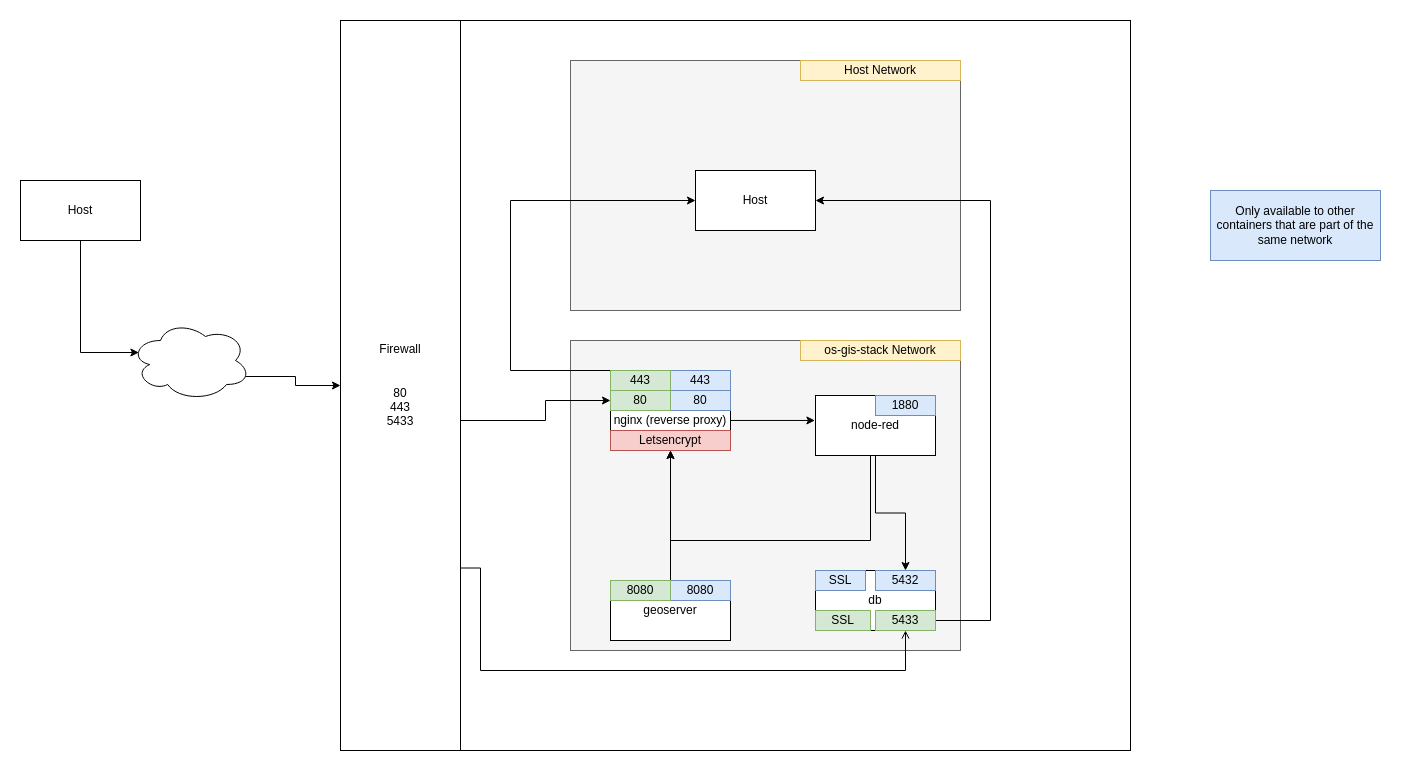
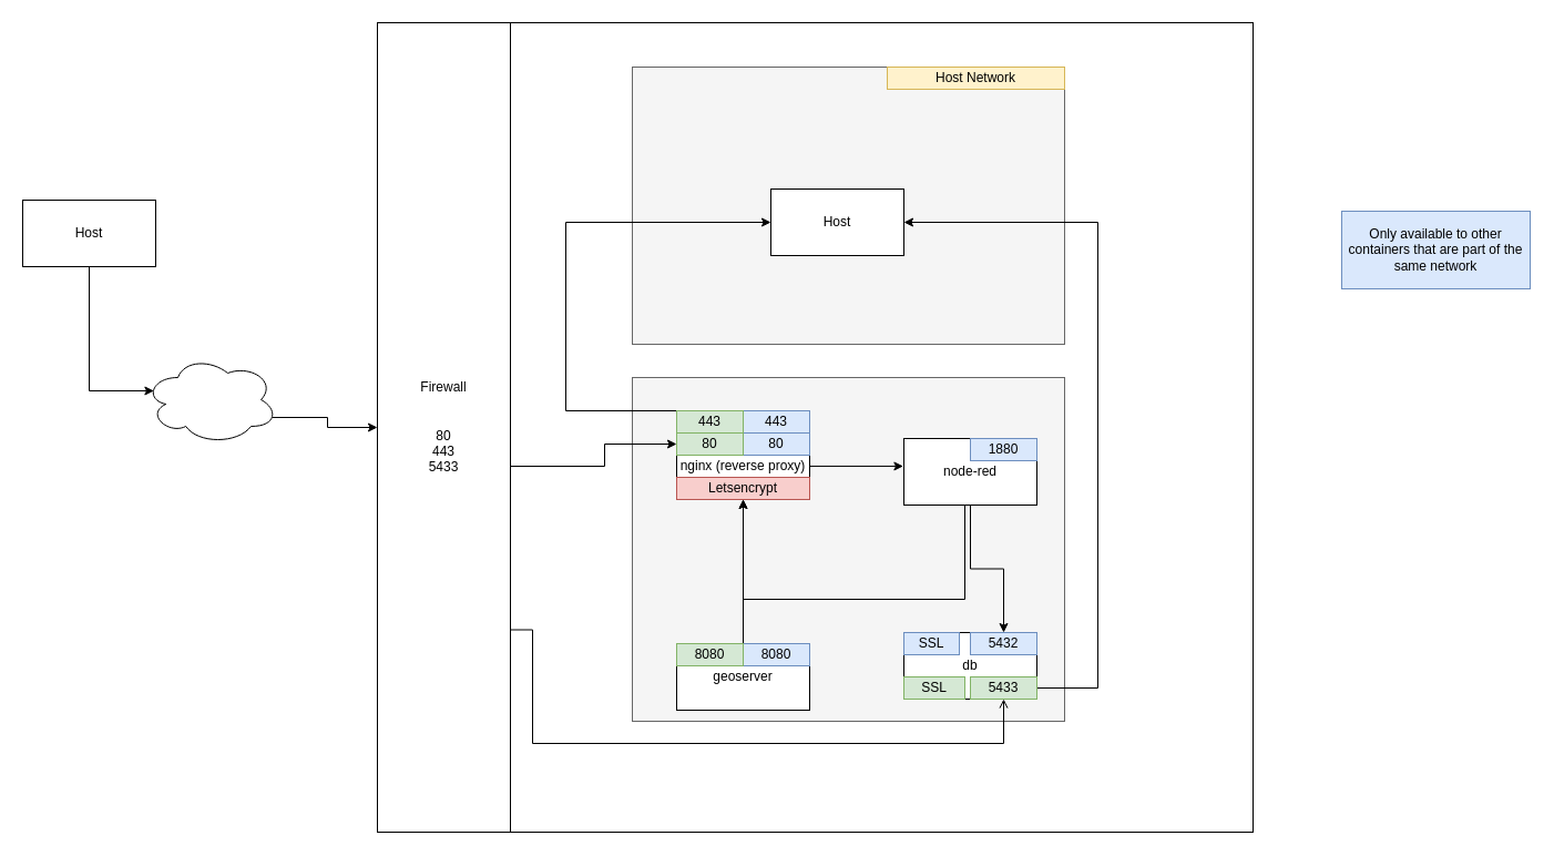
  <mxCell id="0" />
  <mxCell id="1" parent="0" />
  <mxCell id="2" value="" style="rounded=0;whiteSpace=wrap;html=1;" parent="1" vertex="1"><mxGeometry x="460" y="20" width="670" height="730" as="geometry" /></mxCell>
  <mxCell id="3" value="" style="rounded=0;whiteSpace=wrap;html=1;fillColor=#f5f5f5;strokeColor=#666666;fontColor=#333333;" parent="1" vertex="1"><mxGeometry x="570" width="390" height="250" as="geometry" y="60" /></mxCell>
  <mxCell id="4" value="Host Network" style="text;html=1;strokeColor=#d6b656;fillColor=#fff2cc;align=center;verticalAlign=middle;whiteSpace=wrap;rounded=0;" parent="1" vertex="1"><mxGeometry x="800" width="160" height="20" as="geometry" y="60" /></mxCell>
  <mxCell id="5" value="" style="rounded=0;whiteSpace=wrap;html=1;fillColor=#f5f5f5;strokeColor=#666666;fontColor=#333333;" parent="1" vertex="1"><mxGeometry x="570" y="340" width="390" height="310" as="geometry" /></mxCell>
  <mxCell id="6" style="edgeStyle=orthogonalEdgeStyle;rounded=0;orthogonalLoop=1;jettySize=auto;html=1;entryX=-0.005;entryY=0.416;entryDx=0;entryDy=0;entryPerimeter=0;" parent="1" source="7" target="10" edge="1"><mxGeometry relative="1" as="geometry" /></mxCell>
  <mxCell id="7" value="nginx (reverse proxy)" style="rounded=0;whiteSpace=wrap;html=1;" parent="1" vertex="1"><mxGeometry x="610" y="390" width="120" height="60" as="geometry" /></mxCell>
  <mxCell id="8" style="edgeStyle=orthogonalEdgeStyle;rounded=0;orthogonalLoop=1;jettySize=auto;html=1;entryX=0.5;entryY=1;entryDx=0;entryDy=0;" parent="1" source="10" target="7" edge="1"><mxGeometry relative="1" as="geometry"><Array as="points"><mxPoint x="870" y="540" /><mxPoint x="670" y="540" /></Array></mxGeometry></mxCell>
  <mxCell id="9" style="edgeStyle=orthogonalEdgeStyle;rounded=0;orthogonalLoop=1;jettySize=auto;html=1;entryX=0.5;entryY=0;entryDx=0;entryDy=0;" parent="1" source="10" target="14" edge="1"><mxGeometry relative="1" as="geometry" /></mxCell>
  <mxCell id="10" value="node-red" style="rounded=0;whiteSpace=wrap;html=1;" parent="1" vertex="1"><mxGeometry x="815" y="395" width="120" height="60" as="geometry" /></mxCell>
  <mxCell id="11" value="Host" style="rounded=0;whiteSpace=wrap;html=1;" parent="1" vertex="1"><mxGeometry x="695" y="170" width="120" height="60" as="geometry" /></mxCell>
- <mxCell id="12" value="os-gis-stack Network" style="text;html=1;strokeColor=#d6b656;fillColor=#fff2cc;align=center;verticalAlign=middle;whiteSpace=wrap;rounded=0;" parent="1" vertex="1"><mxGeometry x="800" y="340" width="160" height="20" as="geometry" /></mxCell>
  <mxCell id="13" value="db" style="rounded=0;whiteSpace=wrap;html=1;" parent="1" vertex="1"><mxGeometry x="815" y="570" width="120" height="60" as="geometry" /></mxCell>
  <mxCell id="14" value="5432" style="rounded=0;whiteSpace=wrap;html=1;fillColor=#dae8fc;strokeColor=#6c8ebf;" parent="1" vertex="1"><mxGeometry x="875" y="570" width="60" height="20" as="geometry" /></mxCell>
  <mxCell id="15" value="1880" style="rounded=0;whiteSpace=wrap;html=1;fillColor=#dae8fc;strokeColor=#6c8ebf;" parent="1" vertex="1"><mxGeometry x="875" y="395" width="60" height="20" as="geometry" /></mxCell>
  <mxCell id="16" value="80" style="rounded=0;whiteSpace=wrap;html=1;fillColor=#dae8fc;strokeColor=#6c8ebf;" parent="1" vertex="1"><mxGeometry x="670" y="390" width="60" height="20" as="geometry" /></mxCell>
  <mxCell id="17" style="edgeStyle=orthogonalEdgeStyle;rounded=0;orthogonalLoop=1;jettySize=auto;html=1;entryX=0;entryY=0.5;entryDx=0;entryDy=0;" parent="1" source="18" target="11" edge="1"><mxGeometry relative="1" as="geometry"><mxPoint x="470" y="400" as="targetPoint" /><Array as="points"><mxPoint x="640" y="370" /><mxPoint x="510" y="370" /><mxPoint x="510" y="200" /></Array></mxGeometry></mxCell>
  <mxCell id="18" value="80" style="rounded=0;whiteSpace=wrap;html=1;fillColor=#d5e8d4;strokeColor=#82b366;" parent="1" vertex="1"><mxGeometry x="610" y="390" width="60" height="20" as="geometry" /></mxCell>
  <mxCell id="19" style="edgeStyle=orthogonalEdgeStyle;rounded=0;orthogonalLoop=1;jettySize=auto;html=1;" parent="1" source="21" target="18" edge="1"><mxGeometry relative="1" as="geometry"><Array as="points"><mxPoint x="545" y="420" /><mxPoint x="545" y="400" /></Array></mxGeometry></mxCell>
  <mxCell id="20" style="edgeStyle=orthogonalEdgeStyle;rounded=0;orthogonalLoop=1;jettySize=auto;html=1;exitX=1;exitY=0.75;exitDx=0;exitDy=0;entryX=0.5;entryY=1;entryDx=0;entryDy=0;endArrow=open;" parent="1" source="21" target="27" edge="1"><mxGeometry relative="1" as="geometry"><Array as="points"><mxPoint x="480" y="670" /><mxPoint x="905" y="670" /></Array></mxGeometry></mxCell>
  <mxCell id="21" value="Firewall&lt;br&gt;&lt;br&gt;&lt;br&gt;80&lt;br&gt;443&lt;br&gt;5433" style="rounded=0;whiteSpace=wrap;html=1;" parent="1" vertex="1"><mxGeometry x="340" y="20" width="120" height="730" as="geometry" /></mxCell>
  <mxCell id="22" style="edgeStyle=orthogonalEdgeStyle;rounded=0;orthogonalLoop=1;jettySize=auto;html=1;exitX=0.96;exitY=0.7;exitDx=0;exitDy=0;exitPerimeter=0;" parent="1" source="23" target="21" edge="1"><mxGeometry relative="1" as="geometry" /></mxCell>
  <mxCell id="23" value="" style="ellipse;shape=cloud;whiteSpace=wrap;html=1;" parent="1" vertex="1"><mxGeometry x="130" y="320" width="120" height="80" as="geometry" /></mxCell>
  <mxCell id="24" style="edgeStyle=orthogonalEdgeStyle;rounded=0;orthogonalLoop=1;jettySize=auto;html=1;entryX=0.07;entryY=0.4;entryDx=0;entryDy=0;entryPerimeter=0;" parent="1" source="25" target="23" edge="1"><mxGeometry relative="1" as="geometry"><Array as="points"><mxPoint x="80" y="352" /></Array></mxGeometry></mxCell>
  <mxCell id="25" value="Host" style="rounded=0;whiteSpace=wrap;html=1;" parent="1" vertex="1"><mxGeometry x="20" y="180" width="120" height="60" as="geometry" /></mxCell>
  <mxCell id="26" style="edgeStyle=orthogonalEdgeStyle;rounded=0;orthogonalLoop=1;jettySize=auto;html=1;entryX=1;entryY=0.5;entryDx=0;entryDy=0;" parent="1" source="27" target="11" edge="1"><mxGeometry relative="1" as="geometry"><Array as="points"><mxPoint x="990" y="620" /><mxPoint x="990" y="200" /></Array></mxGeometry></mxCell>
  <mxCell id="27" value="5433" style="rounded=0;whiteSpace=wrap;html=1;fillColor=#d5e8d4;strokeColor=#82b366;" parent="1" vertex="1"><mxGeometry x="875" y="610" width="60" height="20" as="geometry" /></mxCell>
  <mxCell id="28" value="Only available to other containers that are part of the same network" style="rounded=0;whiteSpace=wrap;html=1;fillColor=#dae8fc;strokeColor=#6c8ebf;" parent="1" vertex="1"><mxGeometry x="1210" y="190" width="170" height="70" as="geometry" /></mxCell>
  <mxCell id="29" value="443" style="rounded=0;whiteSpace=wrap;html=1;fillColor=#dae8fc;strokeColor=#6c8ebf;" vertex="1" parent="1"><mxGeometry x="670" y="370" width="60" height="20" as="geometry" /></mxCell>
  <mxCell id="30" value="443" style="rounded=0;whiteSpace=wrap;html=1;fillColor=#d5e8d4;strokeColor=#82b366;" vertex="1" parent="1"><mxGeometry x="610" y="370" width="60" height="20" as="geometry" /></mxCell>
  <mxCell id="31" value="Letsencrypt" style="rounded=0;whiteSpace=wrap;html=1;fillColor=#f8cecc;strokeColor=#b85450;" vertex="1" parent="1"><mxGeometry x="610" y="430" width="120" height="20" as="geometry" /></mxCell>
  <mxCell id="32" style="edgeStyle=orthogonalEdgeStyle;rounded=0;orthogonalLoop=1;jettySize=auto;html=1;entryX=0.5;entryY=1;entryDx=0;entryDy=0;" edge="1" parent="1" source="33" target="31"><mxGeometry relative="1" as="geometry" /></mxCell>
  <mxCell id="33" value="geoserver" style="rounded=0;whiteSpace=wrap;html=1;" vertex="1" parent="1"><mxGeometry x="610" y="580" width="120" height="60" as="geometry" /></mxCell>
  <mxCell id="34" value="8080" style="rounded=0;whiteSpace=wrap;html=1;fillColor=#dae8fc;strokeColor=#6c8ebf;" vertex="1" parent="1"><mxGeometry x="670" y="580" width="60" height="20" as="geometry" /></mxCell>
  <mxCell id="35" value="8080" style="rounded=0;whiteSpace=wrap;html=1;fillColor=#d5e8d4;strokeColor=#82b366;" vertex="1" parent="1"><mxGeometry x="610" y="580" width="60" height="20" as="geometry" /></mxCell>
  <mxCell id="36" value="SSL" style="rounded=0;whiteSpace=wrap;html=1;fillColor=#d5e8d4;strokeColor=#82b366;" vertex="1" parent="1"><mxGeometry x="815" y="610" width="55" height="20" as="geometry" /></mxCell>
  <mxCell id="37" value="SSL" style="rounded=0;whiteSpace=wrap;html=1;fillColor=#dae8fc;strokeColor=#6c8ebf;" vertex="1" parent="1"><mxGeometry x="815" y="570" width="50" height="20" as="geometry" /></mxCell>
